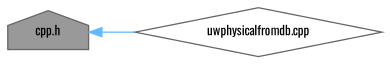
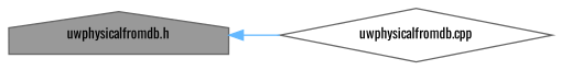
  digraph {
    rankdir=LR
    fontname=Oswald
    node [fontname=Oswald fontsize=10 style=filled]
-   n1 [color=gray40 fillcolor=grey60 fontcolor=black height=0.2 label="cpp.h" shape=house width=0.4]
+   n1 [color=gray40 fillcolor=grey60 fontcolor=black height=0.2 label="uwphysicalfromdb.h" shape=house width=0.4]
    n2 [color=grey40 fillcolor=white height=0.2 label="uwphysicalfromdb.cpp" shape=diamond width=0.4]
    n1 -> n2 [color=steelblue1 dir=back fontname=Oswald fontsize=10 labelfontname=Helvetica labelfontsize=10 style=solid]
  }
